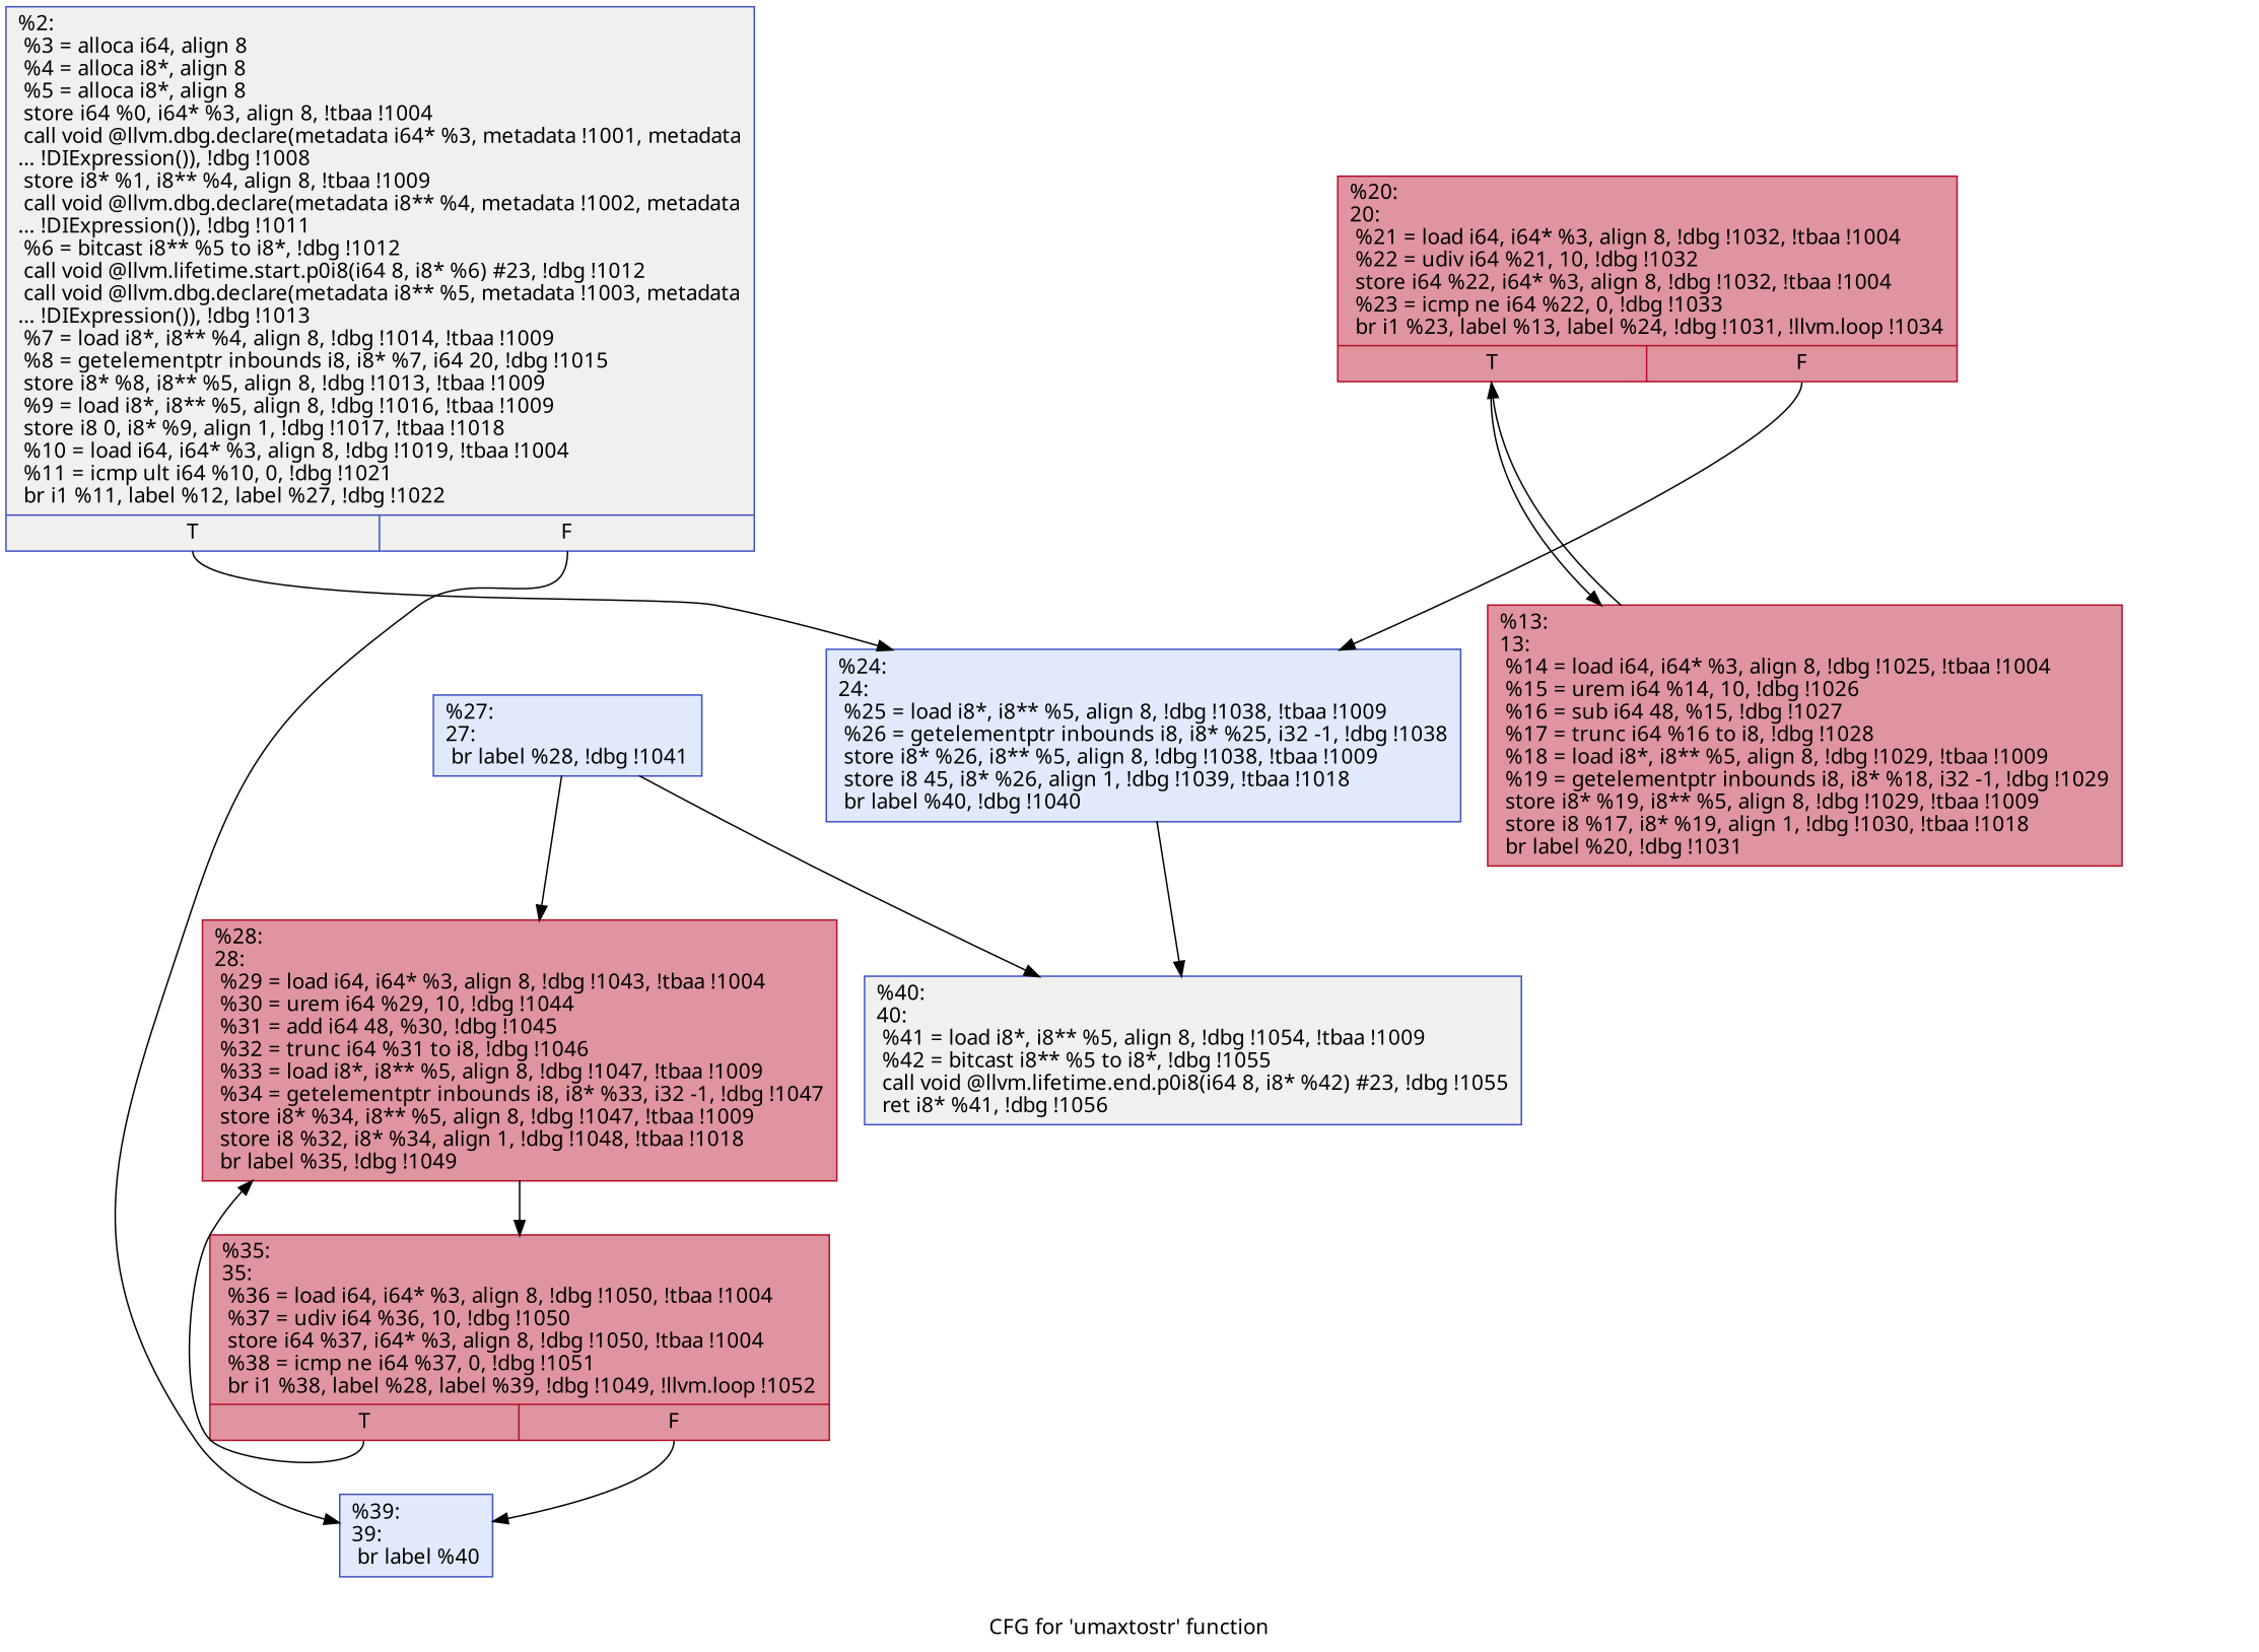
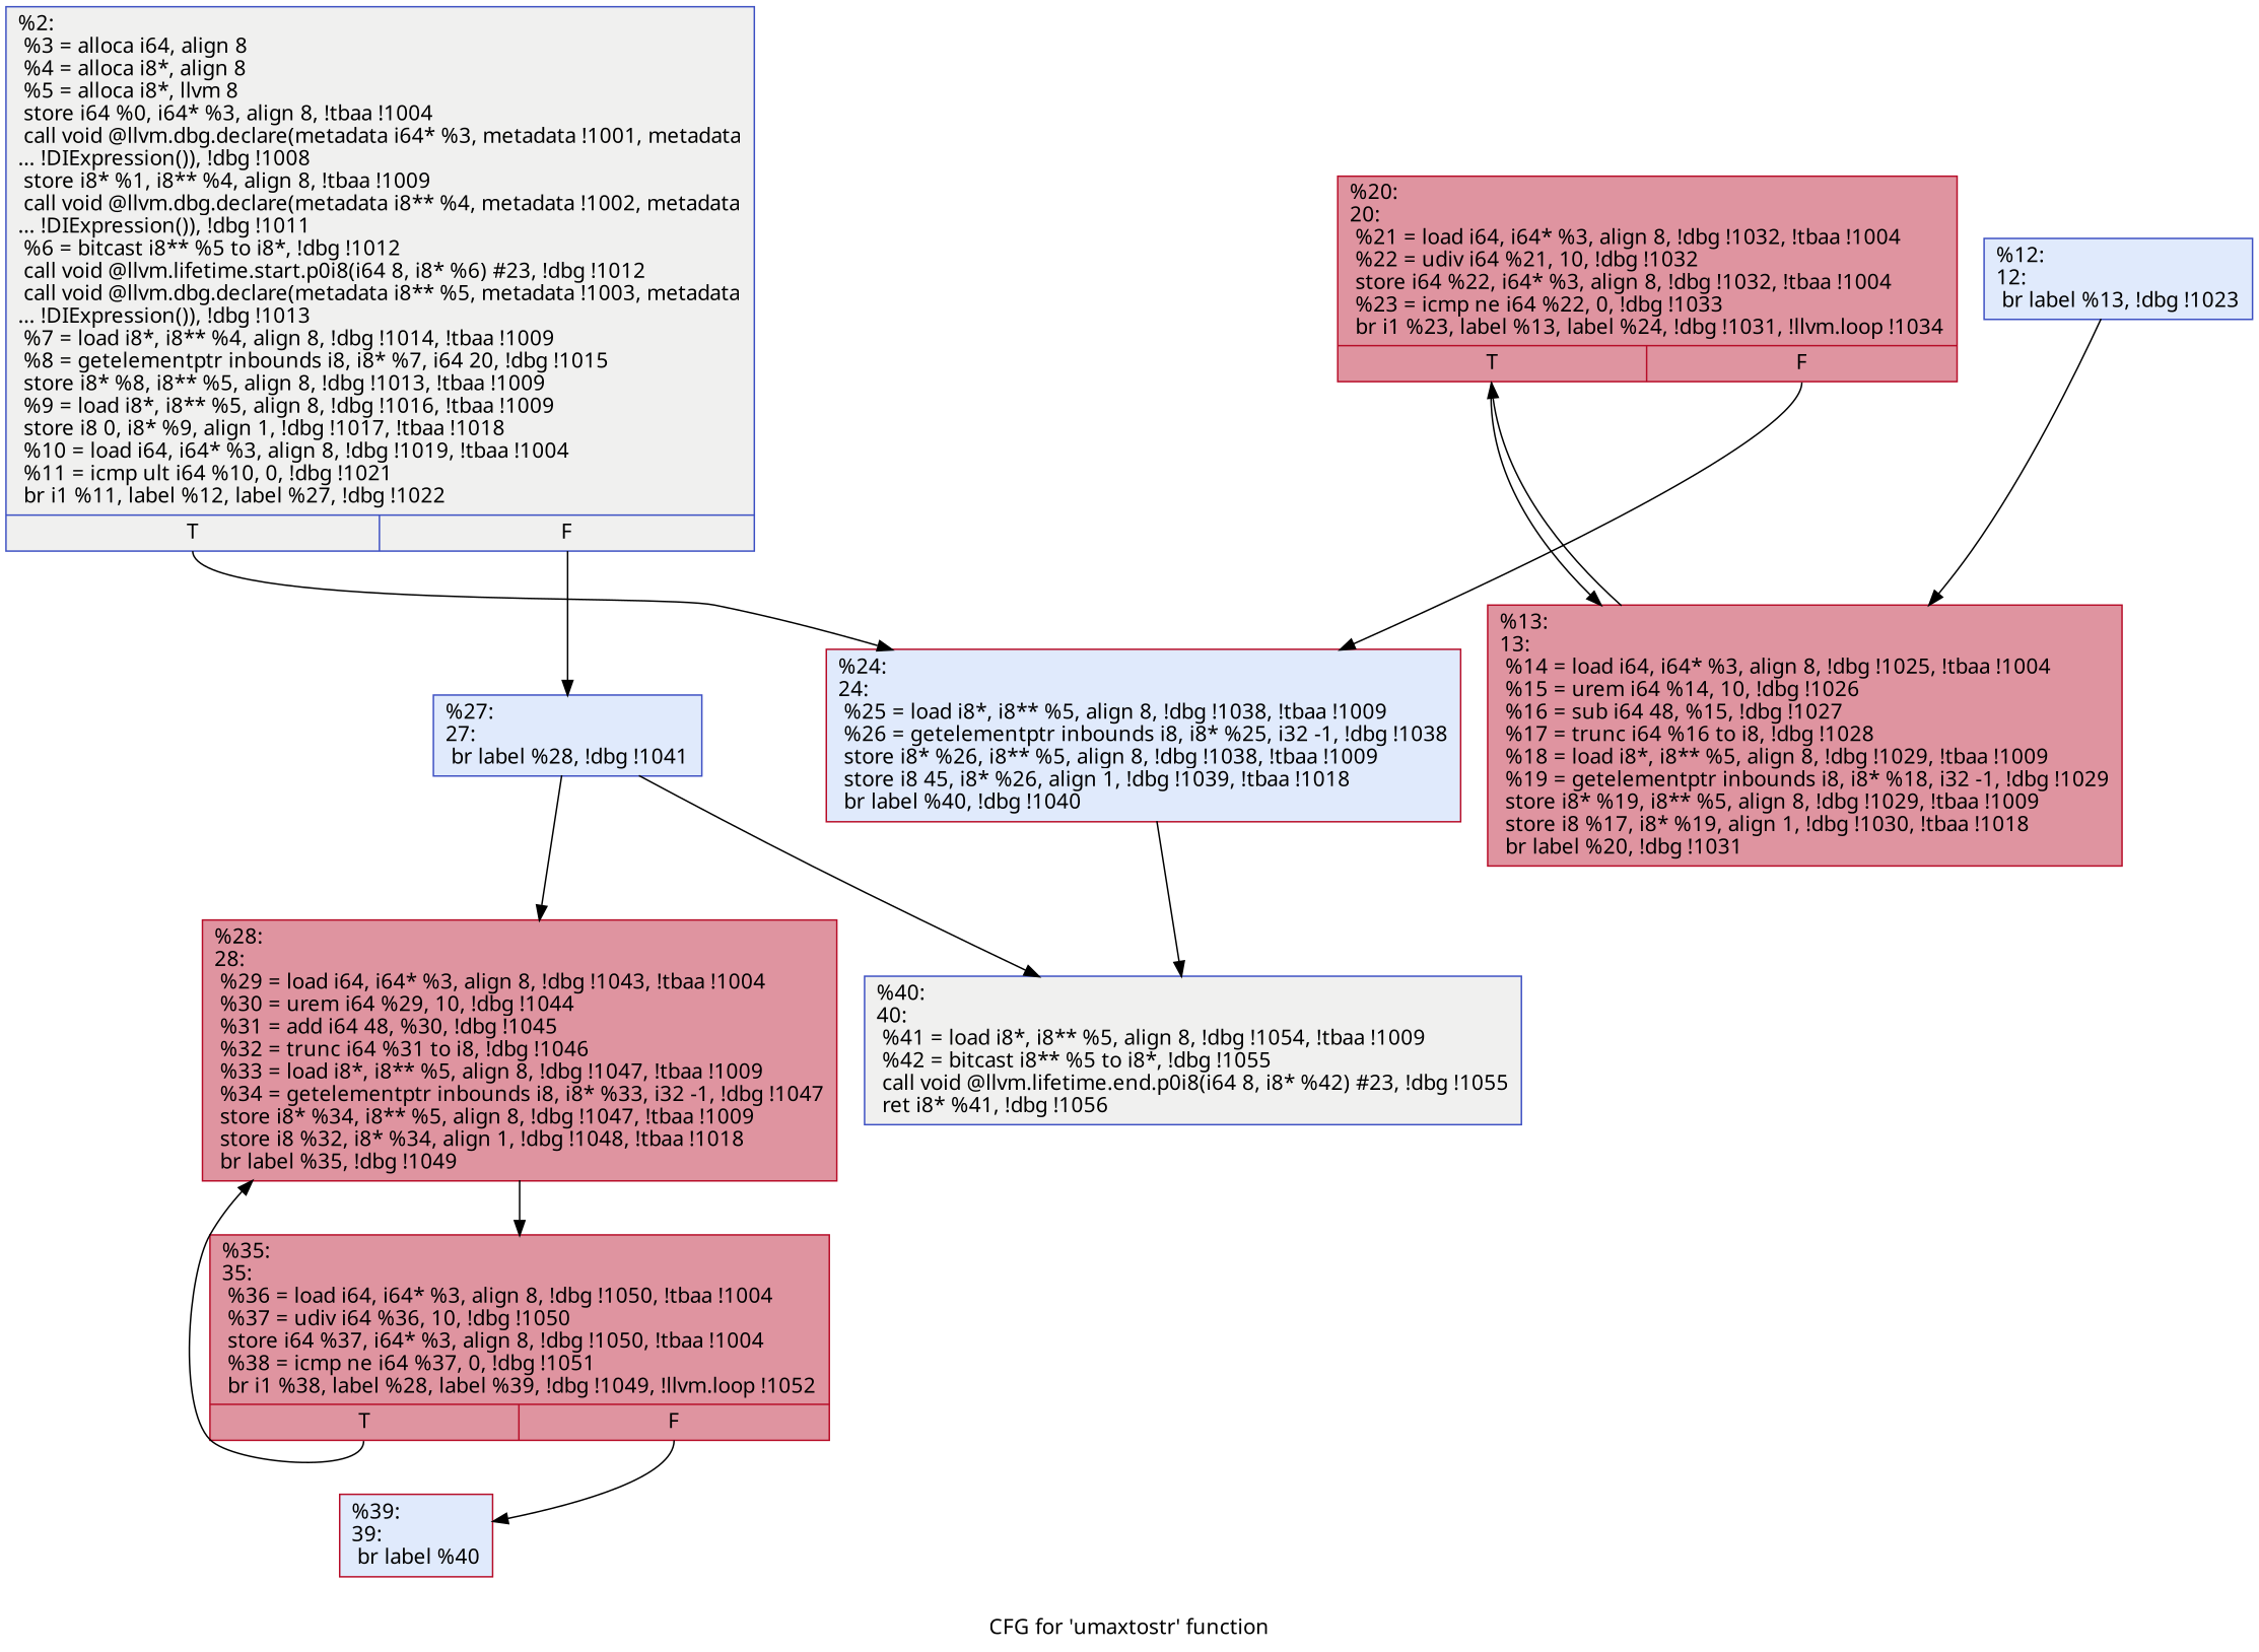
  digraph {
    fontname="Noto Sans"
    label="CFG for 'umaxtostr' function"
    node [color="#3d50c3ff" fillcolor="#b9d0f970" fontname="Noto Sans" shape=record style=filled]
    edge [fontname="Noto Sans"]
-   n1 [fillcolor="#dedcdb70" label="{%2:\l  %3 = alloca i64, align 8\l  %4 = alloca i8*, align 8\l  %5 = alloca i8*, align 8\l  store i64 %0, i64* %3, align 8, !tbaa !1004\l  call void @llvm.dbg.declare(metadata i64* %3, metadata !1001, metadata\l... !DIExpression()), !dbg !1008\l  store i8* %1, i8** %4, align 8, !tbaa !1009\l  call void @llvm.dbg.declare(metadata i8** %4, metadata !1002, metadata\l... !DIExpression()), !dbg !1011\l  %6 = bitcast i8** %5 to i8*, !dbg !1012\l  call void @llvm.lifetime.start.p0i8(i64 8, i8* %6) #23, !dbg !1012\l  call void @llvm.dbg.declare(metadata i8** %5, metadata !1003, metadata\l... !DIExpression()), !dbg !1013\l  %7 = load i8*, i8** %4, align 8, !dbg !1014, !tbaa !1009\l  %8 = getelementptr inbounds i8, i8* %7, i64 20, !dbg !1015\l  store i8* %8, i8** %5, align 8, !dbg !1013, !tbaa !1009\l  %9 = load i8*, i8** %5, align 8, !dbg !1016, !tbaa !1009\l  store i8 0, i8* %9, align 1, !dbg !1017, !tbaa !1018\l  %10 = load i64, i64* %3, align 8, !dbg !1019, !tbaa !1004\l  %11 = icmp ult i64 %10, 0, !dbg !1021\l  br i1 %11, label %12, label %27, !dbg !1022\l|{<s0>T|<s1>F}}"]
+   n1 [fillcolor="#dedcdb70" label="{%2:\l  %3 = alloca i64, align 8\l  %4 = alloca i8*, align 8\l  %5 = alloca i8*, llvm 8\l  store i64 %0, i64* %3, align 8, !tbaa !1004\l  call void @llvm.dbg.declare(metadata i64* %3, metadata !1001, metadata\l... !DIExpression()), !dbg !1008\l  store i8* %1, i8** %4, align 8, !tbaa !1009\l  call void @llvm.dbg.declare(metadata i8** %4, metadata !1002, metadata\l... !DIExpression()), !dbg !1011\l  %6 = bitcast i8** %5 to i8*, !dbg !1012\l  call void @llvm.lifetime.start.p0i8(i64 8, i8* %6) #23, !dbg !1012\l  call void @llvm.dbg.declare(metadata i8** %5, metadata !1003, metadata\l... !DIExpression()), !dbg !1013\l  %7 = load i8*, i8** %4, align 8, !dbg !1014, !tbaa !1009\l  %8 = getelementptr inbounds i8, i8* %7, i64 20, !dbg !1015\l  store i8* %8, i8** %5, align 8, !dbg !1013, !tbaa !1009\l  %9 = load i8*, i8** %5, align 8, !dbg !1016, !tbaa !1009\l  store i8 0, i8* %9, align 1, !dbg !1017, !tbaa !1018\l  %10 = load i64, i64* %3, align 8, !dbg !1019, !tbaa !1004\l  %11 = icmp ult i64 %10, 0, !dbg !1021\l  br i1 %11, label %12, label %27, !dbg !1022\l|{<s0>T|<s1>F}}"]
    n2 [label="{%27:\l27:                                               \l  br label %28, !dbg !1041\l}"]
-   n3 [label="{%24:\l24:                                               \l  %25 = load i8*, i8** %5, align 8, !dbg !1038, !tbaa !1009\l  %26 = getelementptr inbounds i8, i8* %25, i32 -1, !dbg !1038\l  store i8* %26, i8** %5, align 8, !dbg !1038, !tbaa !1009\l  store i8 45, i8* %26, align 1, !dbg !1039, !tbaa !1018\l  br label %40, !dbg !1040\l}"]
+   n3 [color="#b70d28ff" label="{%24:\l24:                                               \l  %25 = load i8*, i8** %5, align 8, !dbg !1038, !tbaa !1009\l  %26 = getelementptr inbounds i8, i8* %25, i32 -1, !dbg !1038\l  store i8* %26, i8** %5, align 8, !dbg !1038, !tbaa !1009\l  store i8 45, i8* %26, align 1, !dbg !1039, !tbaa !1018\l  br label %40, !dbg !1040\l}"]
+   n4 [label="{%12:\l12:                                               \l  br label %13, !dbg !1023\l}"]
    n5 [color="#b70d28ff" fillcolor="#b70d2870" label="{%13:\l13:                                               \l  %14 = load i64, i64* %3, align 8, !dbg !1025, !tbaa !1004\l  %15 = urem i64 %14, 10, !dbg !1026\l  %16 = sub i64 48, %15, !dbg !1027\l  %17 = trunc i64 %16 to i8, !dbg !1028\l  %18 = load i8*, i8** %5, align 8, !dbg !1029, !tbaa !1009\l  %19 = getelementptr inbounds i8, i8* %18, i32 -1, !dbg !1029\l  store i8* %19, i8** %5, align 8, !dbg !1029, !tbaa !1009\l  store i8 %17, i8* %19, align 1, !dbg !1030, !tbaa !1018\l  br label %20, !dbg !1031\l}"]
    n6 [color="#b70d28ff" fillcolor="#b70d2870" label="{%28:\l28:                                               \l  %29 = load i64, i64* %3, align 8, !dbg !1043, !tbaa !1004\l  %30 = urem i64 %29, 10, !dbg !1044\l  %31 = add i64 48, %30, !dbg !1045\l  %32 = trunc i64 %31 to i8, !dbg !1046\l  %33 = load i8*, i8** %5, align 8, !dbg !1047, !tbaa !1009\l  %34 = getelementptr inbounds i8, i8* %33, i32 -1, !dbg !1047\l  store i8* %34, i8** %5, align 8, !dbg !1047, !tbaa !1009\l  store i8 %32, i8* %34, align 1, !dbg !1048, !tbaa !1018\l  br label %35, !dbg !1049\l}"]
    n7 [fillcolor="#dedcdb70" label="{%40:\l40:                                               \l  %41 = load i8*, i8** %5, align 8, !dbg !1054, !tbaa !1009\l  %42 = bitcast i8** %5 to i8*, !dbg !1055\l  call void @llvm.lifetime.end.p0i8(i64 8, i8* %42) #23, !dbg !1055\l  ret i8* %41, !dbg !1056\l}"]
    n8 [color="#b70d28ff" fillcolor="#b70d2870" label="{%20:\l20:                                               \l  %21 = load i64, i64* %3, align 8, !dbg !1032, !tbaa !1004\l  %22 = udiv i64 %21, 10, !dbg !1032\l  store i64 %22, i64* %3, align 8, !dbg !1032, !tbaa !1004\l  %23 = icmp ne i64 %22, 0, !dbg !1033\l  br i1 %23, label %13, label %24, !dbg !1031, !llvm.loop !1034\l|{<s0>T|<s1>F}}"]
    n9 [color="#b70d28ff" fillcolor="#b70d2870" label="{%35:\l35:                                               \l  %36 = load i64, i64* %3, align 8, !dbg !1050, !tbaa !1004\l  %37 = udiv i64 %36, 10, !dbg !1050\l  store i64 %37, i64* %3, align 8, !dbg !1050, !tbaa !1004\l  %38 = icmp ne i64 %37, 0, !dbg !1051\l  br i1 %38, label %28, label %39, !dbg !1049, !llvm.loop !1052\l|{<s0>T|<s1>F}}"]
-   n10 [label="{%39:\l39:                                               \l  br label %40\l}"]
-   n1 -> n10 [tailport=s1]
+   n10 [color="#b70d28ff" label="{%39:\l39:                                               \l  br label %40\l}"]
+   n1 -> n2 [tailport=s1]
    n1 -> n3 [tailport=s0]
    n2 -> n6
    n2 -> n7
    n3 -> n7
+   n4 -> n5
    n5 -> n8
    n6 -> n9
    n8 -> n3 [tailport=s1]
    n8 -> n5 [tailport=s0]
    n9 -> n6 [tailport=s0]
    n9 -> n10 [tailport=s1]
  }
